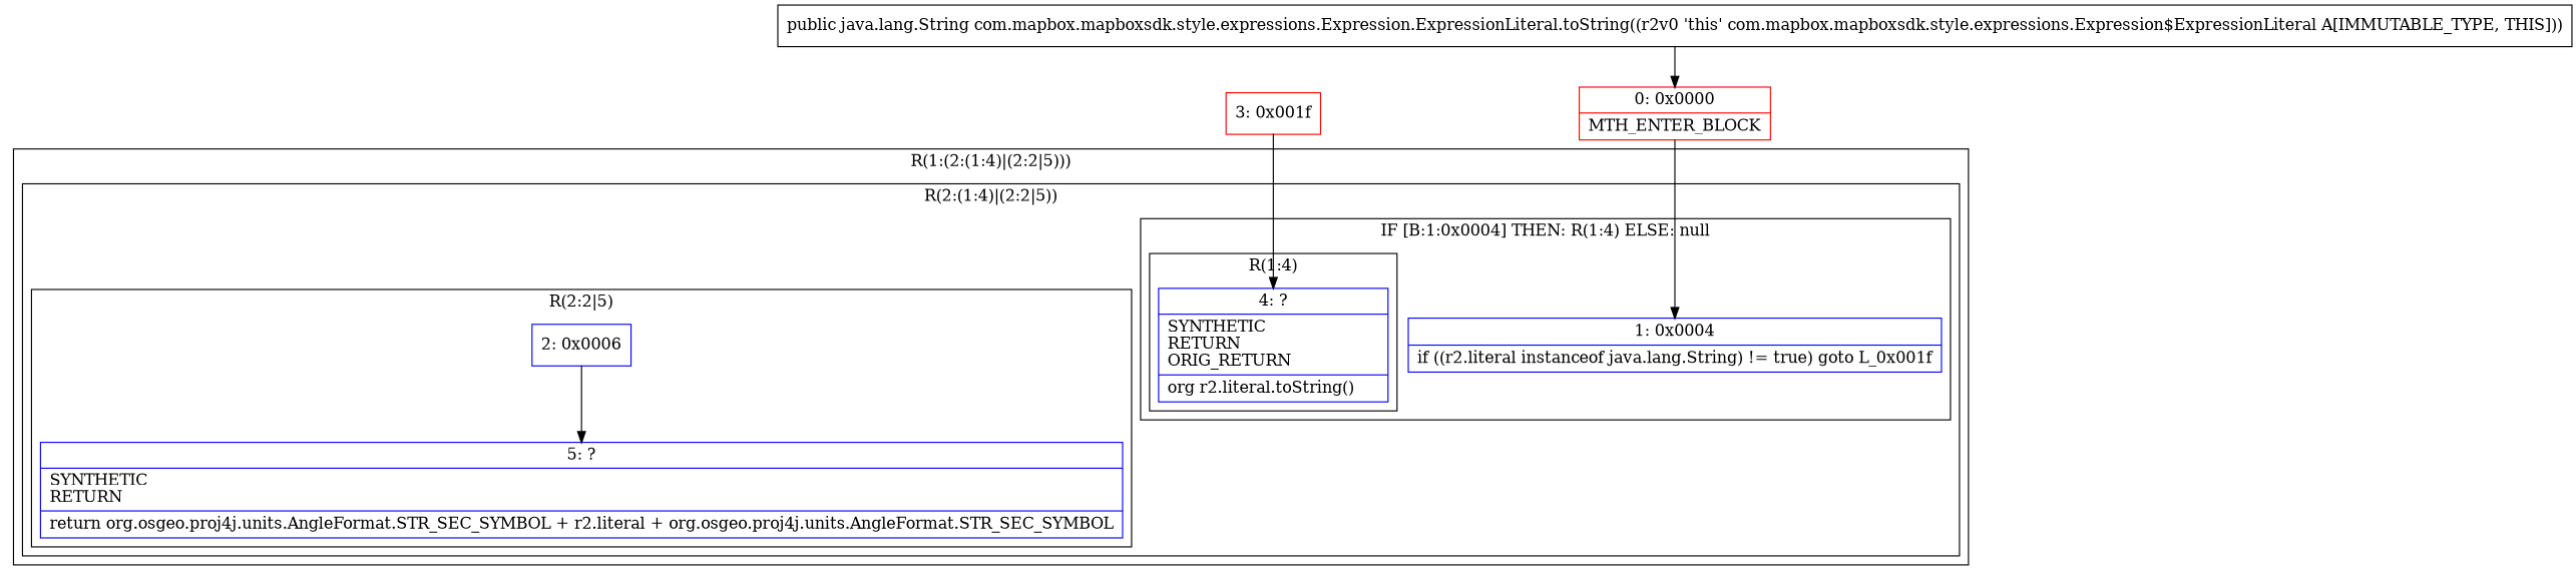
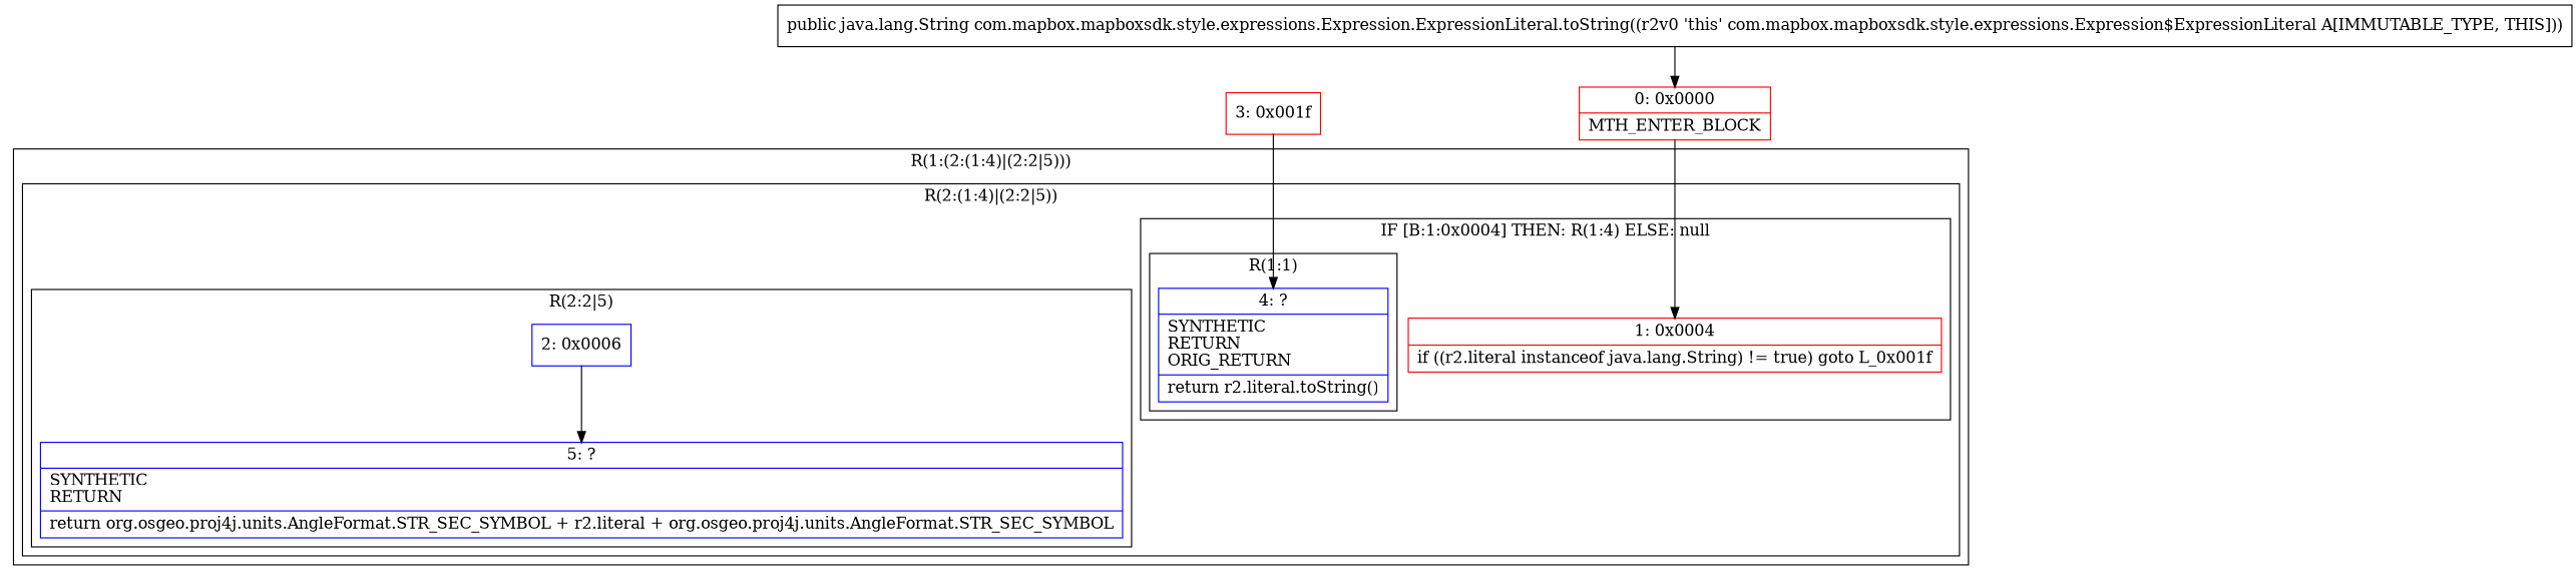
  digraph {
    node [color=blue shape=record]
-   n1 [label="{4\:\ ?|SYNTHETIC\lRETURN\lORIG_RETURN\l|org r2.literal.toString()\l}"]
-   n2 [label="{1\:\ 0x0004|if ((r2.literal instanceof java.lang.String) != true) goto L_0x001f\l}"]
+   n1 [label="{4\:\ ?|SYNTHETIC\lRETURN\lORIG_RETURN\l|return r2.literal.toString()\l}"]
+   n2 [color=red label="{1\:\ 0x0004|if ((r2.literal instanceof java.lang.String) != true) goto L_0x001f\l}"]
    n3 [label="{2\:\ 0x0006}"]
    n4 [label="{5\:\ ?|SYNTHETIC\lRETURN\l|return org.osgeo.proj4j.units.AngleFormat.STR_SEC_SYMBOL + r2.literal + org.osgeo.proj4j.units.AngleFormat.STR_SEC_SYMBOL\l}"]
    n5 [color=red label="{3\:\ 0x001f}"]
    n6 [color=red label="{0\:\ 0x0000|MTH_ENTER_BLOCK\l}"]
    n7 [label="{public java.lang.String com.mapbox.mapboxsdk.style.expressions.Expression.ExpressionLiteral.toString((r2v0 'this' com.mapbox.mapboxsdk.style.expressions.Expression$ExpressionLiteral A[IMMUTABLE_TYPE, THIS])) }" color=""]
    subgraph cluster_1 {
      label="R(1:(2:(1:4)|(2:2|5)))"
      subgraph cluster_2 {
        label="R(2:(1:4)|(2:2|5))"
        subgraph cluster_3 {
          label="IF [B:1:0x0004] THEN: R(1:4) ELSE: null"
          n2
          subgraph cluster_4 {
-           label="R(1:4)"
+           label="R(1:1)"
            n1
          }
        }
        subgraph cluster_5 {
          label="R(2:2|5)"
          n3
          n4
        }
      }
    }
    n3 -> n4
    n5 -> n1
    n6 -> n2
    n7 -> n6
  }
